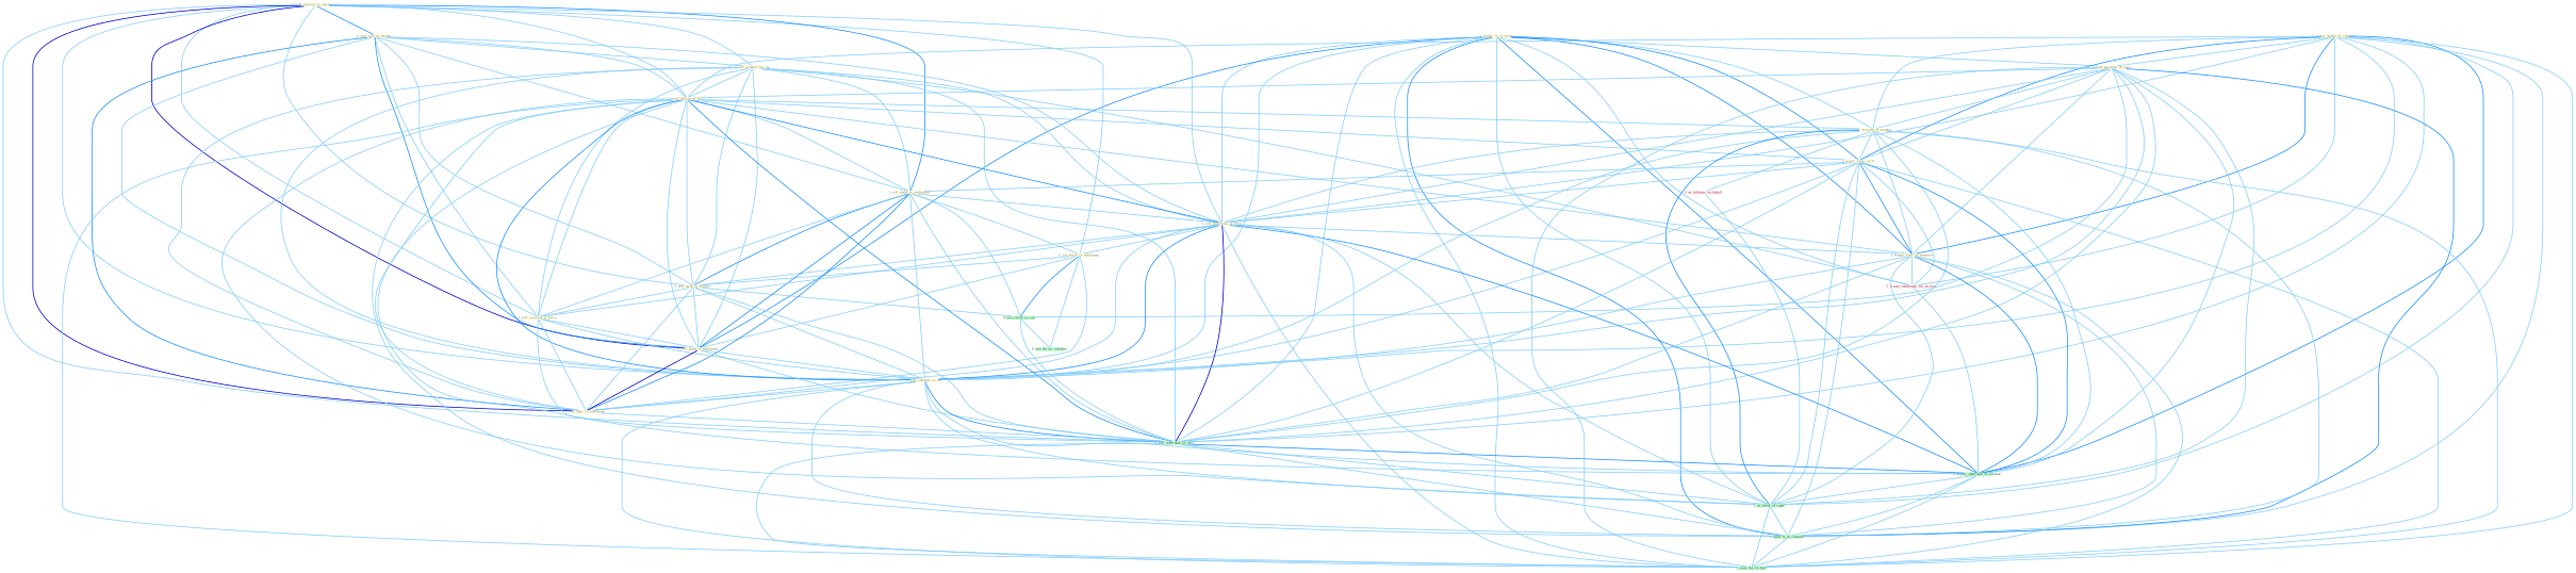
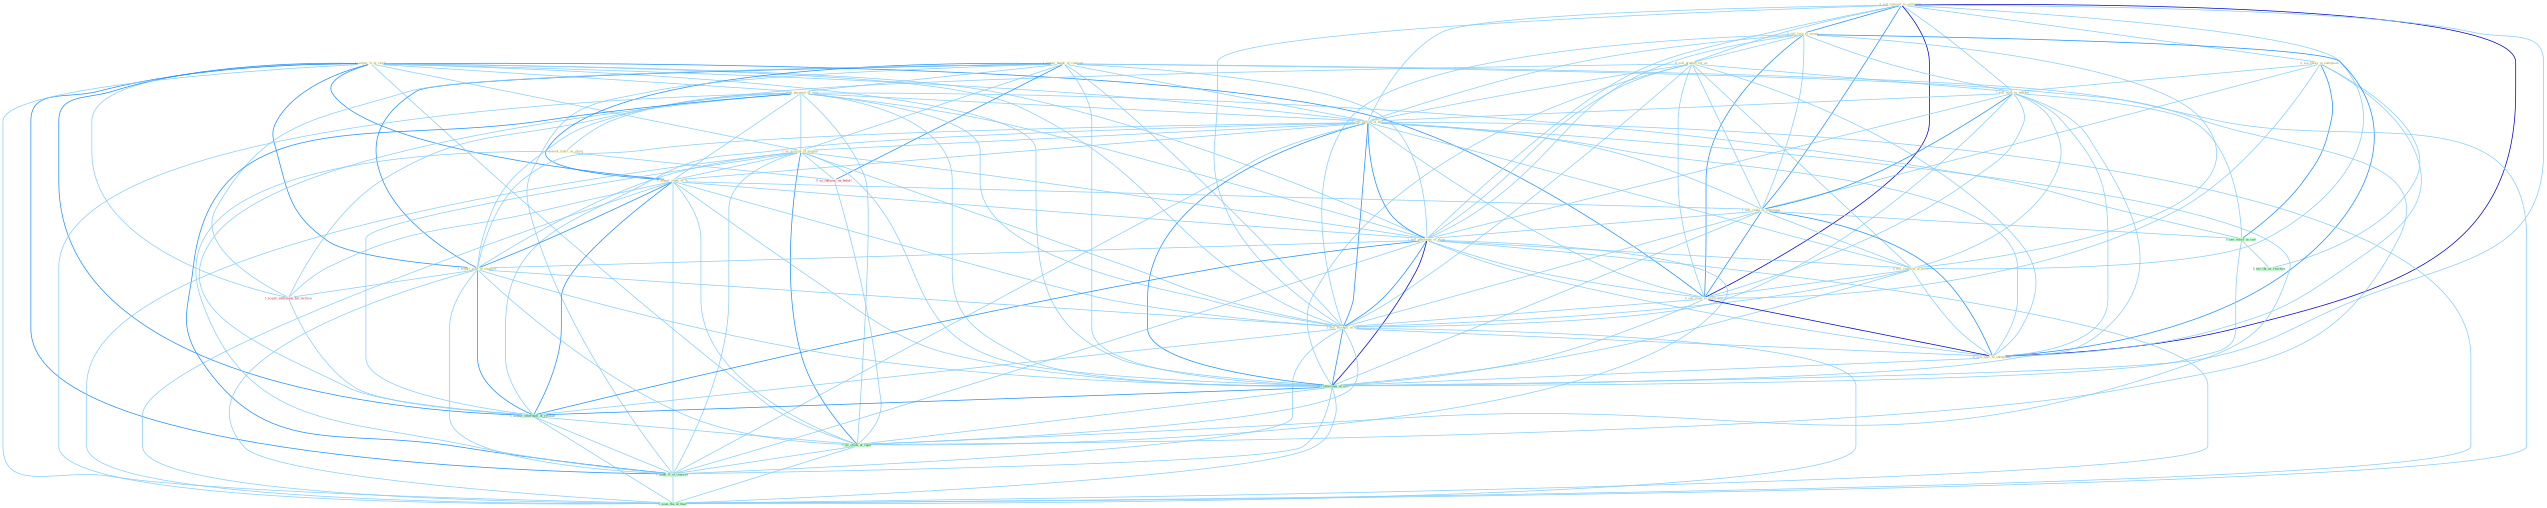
  graph {
    node [color="#ffffe0" fixedsize=true fontcolor="#8b7d6b" fontsize=4 shape=polygon style=filled]
    edge [color="#87cefa" w=1]
    "1_acquir_%_of_stock " [height=.06 width=.5]
    "0_sell_interest_to_entitynam " [height=.06 width=.5]
    "0_see_these_in_entitynam " [height=.06 width=.5]
    "0_sell_loan_to_owner " [height=.06 width=.5]
    "0_sell_product_for_us " [height=.06 width=.5]
    "1_acquir_hundr_of_compani " [height=.06 width=.5]
    "0_sell_milk_in_market " [height=.06 width=.5]
    "1_seek_payment_of_cost " [height=.06 width=.5]
    "1_sell_billion_of_bill " [height=.06 width=.5]
    "1_us_account_of_magnat " [height=.06 width=.5]
+   "1_seek_indict_on_charg " [height=.06 width=.5]
    "1_acquir_stake_of_% " [height=.06 width=.5]
    "1_sell_stake_in_entitynam " [height=.06 width=.5]
    "1_sell_othernum_of_strip " [height=.06 width=.5]
    "0_sell_commod_at_price " [height=.06 width=.5]
    "0_sell_plant_to_entitynam " [height=.06 width=.5]
    "1_acquir_staff_of_employe " [height=.06 width=.5]
    "1_sell_stockpil_of_ton " [height=.06 width=.5]
    "0_sell_oper_to_entitynam " [height=.06 width=.5]
    "0_acquir_entitynam_for_million " [color="#fff0f5" fontcolor="#b22222" height=.06 width=.5]
    "0_us_influenc_on_behalf " [color="#fff0f5" fontcolor="#b22222" height=.06 width=.5]
    "1_sell_othernum_of_offic " [color="#BDFCC9" fontcolor="#2f4f4f" height=.06 width=.5]
    "1_acquir_othernum_of_restaur " [color="#BDFCC9" fontcolor="#2f4f4f" height=.06 width=.5]
    "1_us_stock_of_capit " [color="#BDFCC9" fontcolor="#2f4f4f" height=.06 width=.5]
    "1_seek_%_of_concern " [color="#BDFCC9" fontcolor="#2f4f4f" height=.06 width=.5]
    "1_seen_the_of_that " [color="#BDFCC9" fontcolor="#2f4f4f" height=.06 width=.5]
    "0_see_relief_in_cost " [color="#BDFCC9" fontcolor="#2f4f4f" height=.06 width=.5]
    "0_see_thi_as_reaction " [color="#BDFCC9" fontcolor="#2f4f4f" height=.06 width=.5]
    subgraph sub_1 {
      "1_acquir_%_of_stock "
      "0_sell_interest_to_entitynam "
      "0_see_these_in_entitynam "
      "0_sell_loan_to_owner "
      "0_sell_product_for_us "
      "1_acquir_hundr_of_compani "
      "0_sell_milk_in_market "
      "1_seek_payment_of_cost "
      "1_sell_billion_of_bill "
      "1_us_account_of_magnat "
+     "1_seek_indict_on_charg "
      "1_acquir_stake_of_% "
      "1_sell_stake_in_entitynam "
      "1_sell_othernum_of_strip "
      "0_sell_commod_at_price "
      "0_sell_plant_to_entitynam "
      "1_acquir_staff_of_employe "
      "1_sell_stockpil_of_ton "
      "0_sell_oper_to_entitynam "
    }
    subgraph sub_2 {
      "0_acquir_entitynam_for_million "
      "0_us_influenc_on_behalf "
    }
    "1_acquir_%_of_stock " -- "1_seek_payment_of_cost "
+   "1_acquir_%_of_stock " -- "1_sell_billion_of_bill "
    "1_acquir_%_of_stock " -- "1_us_account_of_magnat "
    "1_acquir_%_of_stock " -- "1_acquir_stake_of_% " [color="#1e90ff" w=2]
    "1_acquir_%_of_stock " -- "1_sell_othernum_of_strip "
    "1_acquir_%_of_stock " -- "0_sell_plant_to_entitynam " [color="#1e90ff" w=2]
    "1_acquir_%_of_stock " -- "1_acquir_staff_of_employe " [color="#1e90ff" w=2]
    "1_acquir_%_of_stock " -- "1_sell_stockpil_of_ton "
    "1_acquir_%_of_stock " -- "0_acquir_entitynam_for_million "
    "1_acquir_%_of_stock " -- "1_sell_othernum_of_offic "
    "1_acquir_%_of_stock " -- "1_acquir_othernum_of_restaur " [color="#1e90ff" w=2]
    "1_acquir_%_of_stock " -- "1_us_stock_of_capit "
    "1_acquir_%_of_stock " -- "1_seek_%_of_concern " [color="#1e90ff" w=2]
    "1_acquir_%_of_stock " -- "1_seen_the_of_that "
    "0_sell_interest_to_entitynam " -- "0_see_these_in_entitynam "
    "0_sell_interest_to_entitynam " -- "0_sell_loan_to_owner " [color="#1e90ff" w=2]
    "0_sell_interest_to_entitynam " -- "0_sell_product_for_us "
    "0_sell_interest_to_entitynam " -- "0_sell_milk_in_market "
    "0_sell_interest_to_entitynam " -- "1_sell_billion_of_bill "
    "0_sell_interest_to_entitynam " -- "1_sell_stake_in_entitynam " [color="#1e90ff" w=2]
    "0_sell_interest_to_entitynam " -- "1_sell_othernum_of_strip "
    "0_sell_interest_to_entitynam " -- "0_sell_commod_at_price "
    "0_sell_interest_to_entitynam " -- "0_sell_plant_to_entitynam " [color="#0000cd" w=3]
    "0_sell_interest_to_entitynam " -- "1_sell_stockpil_of_ton "
    "0_sell_interest_to_entitynam " -- "0_sell_oper_to_entitynam " [color="#0000cd" w=3]
    "0_sell_interest_to_entitynam " -- "1_sell_othernum_of_offic "
    "0_see_these_in_entitynam " -- "0_sell_milk_in_market "
    "0_see_these_in_entitynam " -- "1_sell_stake_in_entitynam " [w=2]
    "0_see_these_in_entitynam " -- "0_sell_plant_to_entitynam "
    "0_see_these_in_entitynam " -- "0_sell_oper_to_entitynam "
    "0_see_these_in_entitynam " -- "0_see_relief_in_cost " [color="#1e90ff" w=2]
    "0_see_these_in_entitynam " -- "0_see_thi_as_reaction "
    "0_sell_loan_to_owner " -- "0_sell_product_for_us "
    "0_sell_loan_to_owner " -- "0_sell_milk_in_market "
    "0_sell_loan_to_owner " -- "1_sell_billion_of_bill "
    "0_sell_loan_to_owner " -- "1_sell_stake_in_entitynam "
    "0_sell_loan_to_owner " -- "1_sell_othernum_of_strip "
    "0_sell_loan_to_owner " -- "0_sell_commod_at_price "
    "0_sell_loan_to_owner " -- "0_sell_plant_to_entitynam " [color="#1e90ff" w=2]
    "0_sell_loan_to_owner " -- "1_sell_stockpil_of_ton "
    "0_sell_loan_to_owner " -- "0_sell_oper_to_entitynam " [color="#1e90ff" w=2]
    "0_sell_product_for_us " -- "0_sell_milk_in_market "
    "0_sell_product_for_us " -- "1_sell_billion_of_bill "
    "0_sell_product_for_us " -- "1_sell_stake_in_entitynam "
    "0_sell_product_for_us " -- "1_sell_othernum_of_strip "
    "0_sell_product_for_us " -- "0_sell_commod_at_price "
    "0_sell_product_for_us " -- "0_sell_plant_to_entitynam "
    "0_sell_product_for_us " -- "1_sell_stockpil_of_ton "
    "0_sell_product_for_us " -- "0_sell_oper_to_entitynam "
    "0_sell_product_for_us " -- "0_acquir_entitynam_for_million "
    "0_sell_product_for_us " -- "1_sell_othernum_of_offic "
    "1_acquir_hundr_of_compani " -- "1_seek_payment_of_cost "
    "1_acquir_hundr_of_compani " -- "1_sell_billion_of_bill "
    "1_acquir_hundr_of_compani " -- "1_us_account_of_magnat "
    "1_acquir_hundr_of_compani " -- "1_acquir_stake_of_% " [color="#1e90ff" w=2]
    "1_acquir_hundr_of_compani " -- "1_sell_othernum_of_strip "
    "1_acquir_hundr_of_compani " -- "1_acquir_staff_of_employe " [color="#1e90ff" w=2]
    "1_acquir_hundr_of_compani " -- "1_sell_stockpil_of_ton "
    "1_acquir_hundr_of_compani " -- "0_acquir_entitynam_for_million "
    "1_acquir_hundr_of_compani " -- "1_sell_othernum_of_offic "
-   "1_acquir_hundr_of_compani " -- "1_acquir_othernum_of_restaur " [color="#1e90ff" w=2]
+   "1_acquir_hundr_of_compani " -- "0_us_influenc_on_behalf " [color="#1e90ff" w=2]
    "1_acquir_hundr_of_compani " -- "1_us_stock_of_capit "
    "1_acquir_hundr_of_compani " -- "1_seek_%_of_concern "
    "1_acquir_hundr_of_compani " -- "1_seen_the_of_that "
    "0_sell_milk_in_market " -- "1_sell_billion_of_bill "
    "0_sell_milk_in_market " -- "1_sell_stake_in_entitynam " [color="#1e90ff" w=2]
    "0_sell_milk_in_market " -- "1_sell_othernum_of_strip "
    "0_sell_milk_in_market " -- "0_sell_commod_at_price "
    "0_sell_milk_in_market " -- "0_sell_plant_to_entitynam "
    "0_sell_milk_in_market " -- "1_sell_stockpil_of_ton "
    "0_sell_milk_in_market " -- "0_sell_oper_to_entitynam "
    "0_sell_milk_in_market " -- "1_sell_othernum_of_offic "
    "0_sell_milk_in_market " -- "0_see_relief_in_cost "
    "1_seek_payment_of_cost " -- "1_sell_billion_of_bill "
    "1_seek_payment_of_cost " -- "1_us_account_of_magnat "
+   "1_seek_payment_of_cost " -- "1_seek_indict_on_charg "
    "1_seek_payment_of_cost " -- "1_acquir_stake_of_% "
    "1_seek_payment_of_cost " -- "1_sell_othernum_of_strip "
    "1_seek_payment_of_cost " -- "1_acquir_staff_of_employe "
    "1_seek_payment_of_cost " -- "1_sell_stockpil_of_ton "
    "1_seek_payment_of_cost " -- "1_sell_othernum_of_offic "
    "1_seek_payment_of_cost " -- "1_acquir_othernum_of_restaur "
    "1_seek_payment_of_cost " -- "1_us_stock_of_capit "
    "1_seek_payment_of_cost " -- "1_seek_%_of_concern " [color="#1e90ff" w=2]
    "1_seek_payment_of_cost " -- "1_seen_the_of_that "
    "1_seek_payment_of_cost " -- "0_see_relief_in_cost "
    "1_sell_billion_of_bill " -- "1_us_account_of_magnat "
    "1_sell_billion_of_bill " -- "1_acquir_stake_of_% "
    "1_sell_billion_of_bill " -- "1_sell_stake_in_entitynam "
    "1_sell_billion_of_bill " -- "1_sell_othernum_of_strip " [color="#1e90ff" w=2]
    "1_sell_billion_of_bill " -- "0_sell_commod_at_price "
    "1_sell_billion_of_bill " -- "0_sell_plant_to_entitynam "
    "1_sell_billion_of_bill " -- "1_acquir_staff_of_employe "
    "1_sell_billion_of_bill " -- "1_sell_stockpil_of_ton " [color="#1e90ff" w=2]
    "1_sell_billion_of_bill " -- "0_sell_oper_to_entitynam "
    "1_sell_billion_of_bill " -- "1_sell_othernum_of_offic " [color="#1e90ff" w=2]
    "1_sell_billion_of_bill " -- "1_acquir_othernum_of_restaur "
    "1_sell_billion_of_bill " -- "1_us_stock_of_capit "
    "1_sell_billion_of_bill " -- "1_seek_%_of_concern "
    "1_sell_billion_of_bill " -- "1_seen_the_of_that "
    "1_us_account_of_magnat " -- "1_acquir_stake_of_% "
    "1_us_account_of_magnat " -- "1_sell_othernum_of_strip "
    "1_us_account_of_magnat " -- "1_acquir_staff_of_employe "
    "1_us_account_of_magnat " -- "1_sell_stockpil_of_ton "
    "1_us_account_of_magnat " -- "0_us_influenc_on_behalf "
    "1_us_account_of_magnat " -- "1_sell_othernum_of_offic "
    "1_us_account_of_magnat " -- "1_acquir_othernum_of_restaur "
    "1_us_account_of_magnat " -- "1_us_stock_of_capit " [color="#1e90ff" w=2]
    "1_us_account_of_magnat " -- "1_seek_%_of_concern "
    "1_us_account_of_magnat " -- "1_seen_the_of_that "
+   "1_seek_indict_on_charg " -- "0_us_influenc_on_behalf "
+   "1_seek_indict_on_charg " -- "1_seek_%_of_concern "
    "1_acquir_stake_of_% " -- "1_sell_stake_in_entitynam "
    "1_acquir_stake_of_% " -- "1_sell_othernum_of_strip "
    "1_acquir_stake_of_% " -- "1_acquir_staff_of_employe " [color="#1e90ff" w=2]
    "1_acquir_stake_of_% " -- "1_sell_stockpil_of_ton "
    "1_acquir_stake_of_% " -- "0_acquir_entitynam_for_million "
    "1_acquir_stake_of_% " -- "1_sell_othernum_of_offic "
    "1_acquir_stake_of_% " -- "1_acquir_othernum_of_restaur " [color="#1e90ff" w=2]
    "1_acquir_stake_of_% " -- "1_us_stock_of_capit "
    "1_acquir_stake_of_% " -- "1_seek_%_of_concern "
    "1_acquir_stake_of_% " -- "1_seen_the_of_that "
    "1_sell_stake_in_entitynam " -- "1_sell_othernum_of_strip "
    "1_sell_stake_in_entitynam " -- "0_sell_commod_at_price "
    "1_sell_stake_in_entitynam " -- "0_sell_plant_to_entitynam " [color="#1e90ff" w=2]
    "1_sell_stake_in_entitynam " -- "1_sell_stockpil_of_ton "
    "1_sell_stake_in_entitynam " -- "0_sell_oper_to_entitynam " [color="#1e90ff" w=2]
    "1_sell_stake_in_entitynam " -- "1_sell_othernum_of_offic "
    "1_sell_stake_in_entitynam " -- "0_see_relief_in_cost "
    "1_sell_othernum_of_strip " -- "0_sell_commod_at_price "
-   "1_sell_othernum_of_strip " -- "0_see_these_in_entitynam "
+   "1_sell_othernum_of_strip " -- "0_sell_plant_to_entitynam "
    "1_sell_othernum_of_strip " -- "1_acquir_staff_of_employe "
    "1_sell_othernum_of_strip " -- "1_sell_stockpil_of_ton " [color="#1e90ff" w=2]
    "1_sell_othernum_of_strip " -- "0_sell_oper_to_entitynam "
    "1_sell_othernum_of_strip " -- "1_sell_othernum_of_offic " [color="#0000cd" w=3]
    "1_sell_othernum_of_strip " -- "1_acquir_othernum_of_restaur " [color="#1e90ff" w=2]
    "1_sell_othernum_of_strip " -- "1_us_stock_of_capit "
    "1_sell_othernum_of_strip " -- "1_seek_%_of_concern "
    "1_sell_othernum_of_strip " -- "1_seen_the_of_that "
    "0_sell_commod_at_price " -- "0_sell_plant_to_entitynam "
    "0_sell_commod_at_price " -- "1_sell_stockpil_of_ton "
    "0_sell_commod_at_price " -- "0_sell_oper_to_entitynam "
    "0_sell_commod_at_price " -- "1_sell_othernum_of_offic "
    "0_sell_plant_to_entitynam " -- "1_sell_stockpil_of_ton "
    "0_sell_plant_to_entitynam " -- "0_sell_oper_to_entitynam " [color="#0000cd" w=3]
    "0_sell_plant_to_entitynam " -- "1_sell_othernum_of_offic "
    "1_acquir_staff_of_employe " -- "1_sell_stockpil_of_ton "
    "1_acquir_staff_of_employe " -- "0_acquir_entitynam_for_million "
    "1_acquir_staff_of_employe " -- "1_sell_othernum_of_offic "
    "1_acquir_staff_of_employe " -- "1_acquir_othernum_of_restaur " [color="#1e90ff" w=2]
    "1_acquir_staff_of_employe " -- "1_us_stock_of_capit "
    "1_acquir_staff_of_employe " -- "1_seek_%_of_concern "
    "1_acquir_staff_of_employe " -- "1_seen_the_of_that "
    "1_sell_stockpil_of_ton " -- "0_sell_oper_to_entitynam "
    "1_sell_stockpil_of_ton " -- "1_sell_othernum_of_offic " [color="#1e90ff" w=2]
    "1_sell_stockpil_of_ton " -- "1_acquir_othernum_of_restaur "
    "1_sell_stockpil_of_ton " -- "1_us_stock_of_capit "
    "1_sell_stockpil_of_ton " -- "1_seek_%_of_concern "
    "1_sell_stockpil_of_ton " -- "1_seen_the_of_that "
    "0_sell_oper_to_entitynam " -- "1_sell_othernum_of_offic "
    "0_acquir_entitynam_for_million " -- "1_acquir_othernum_of_restaur "
    "0_us_influenc_on_behalf " -- "1_us_stock_of_capit "
    "1_sell_othernum_of_offic " -- "1_acquir_othernum_of_restaur " [color="#1e90ff" w=2]
    "1_sell_othernum_of_offic " -- "1_us_stock_of_capit "
    "1_sell_othernum_of_offic " -- "1_seek_%_of_concern "
    "1_sell_othernum_of_offic " -- "1_seen_the_of_that "
    "1_acquir_othernum_of_restaur " -- "1_us_stock_of_capit "
    "1_acquir_othernum_of_restaur " -- "1_seek_%_of_concern "
    "1_acquir_othernum_of_restaur " -- "1_seen_the_of_that "
    "1_us_stock_of_capit " -- "1_seek_%_of_concern "
    "1_us_stock_of_capit " -- "1_seen_the_of_that "
    "1_seek_%_of_concern " -- "1_seen_the_of_that "
    "0_see_relief_in_cost " -- "1_sell_othernum_of_offic "
    "0_see_relief_in_cost " -- "0_see_thi_as_reaction "
  }
